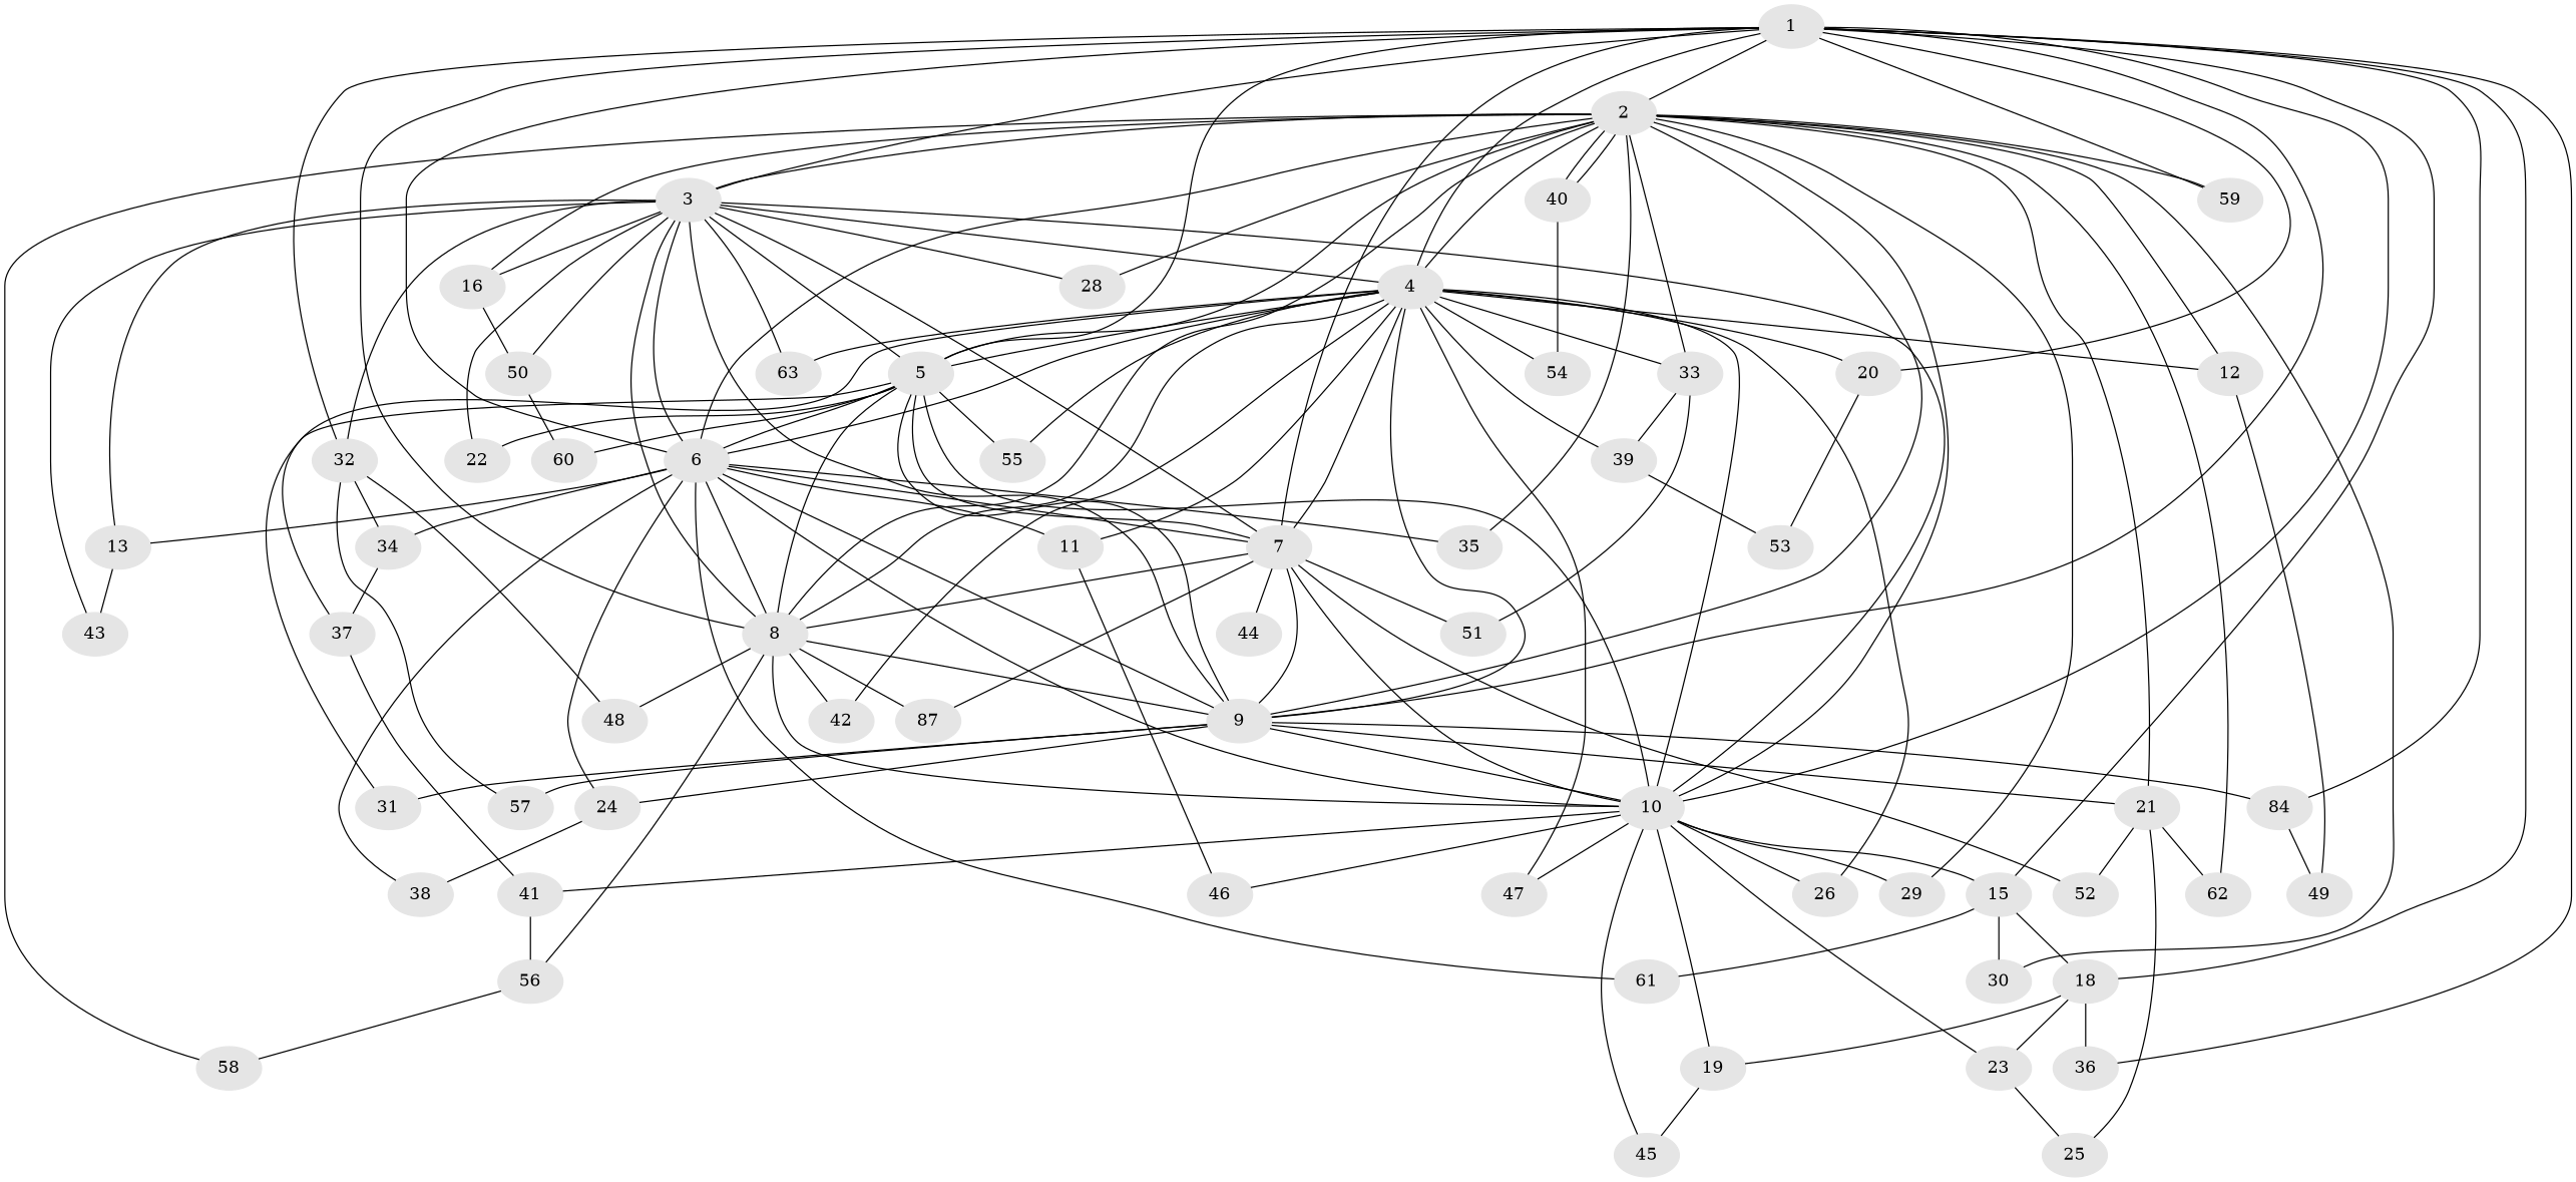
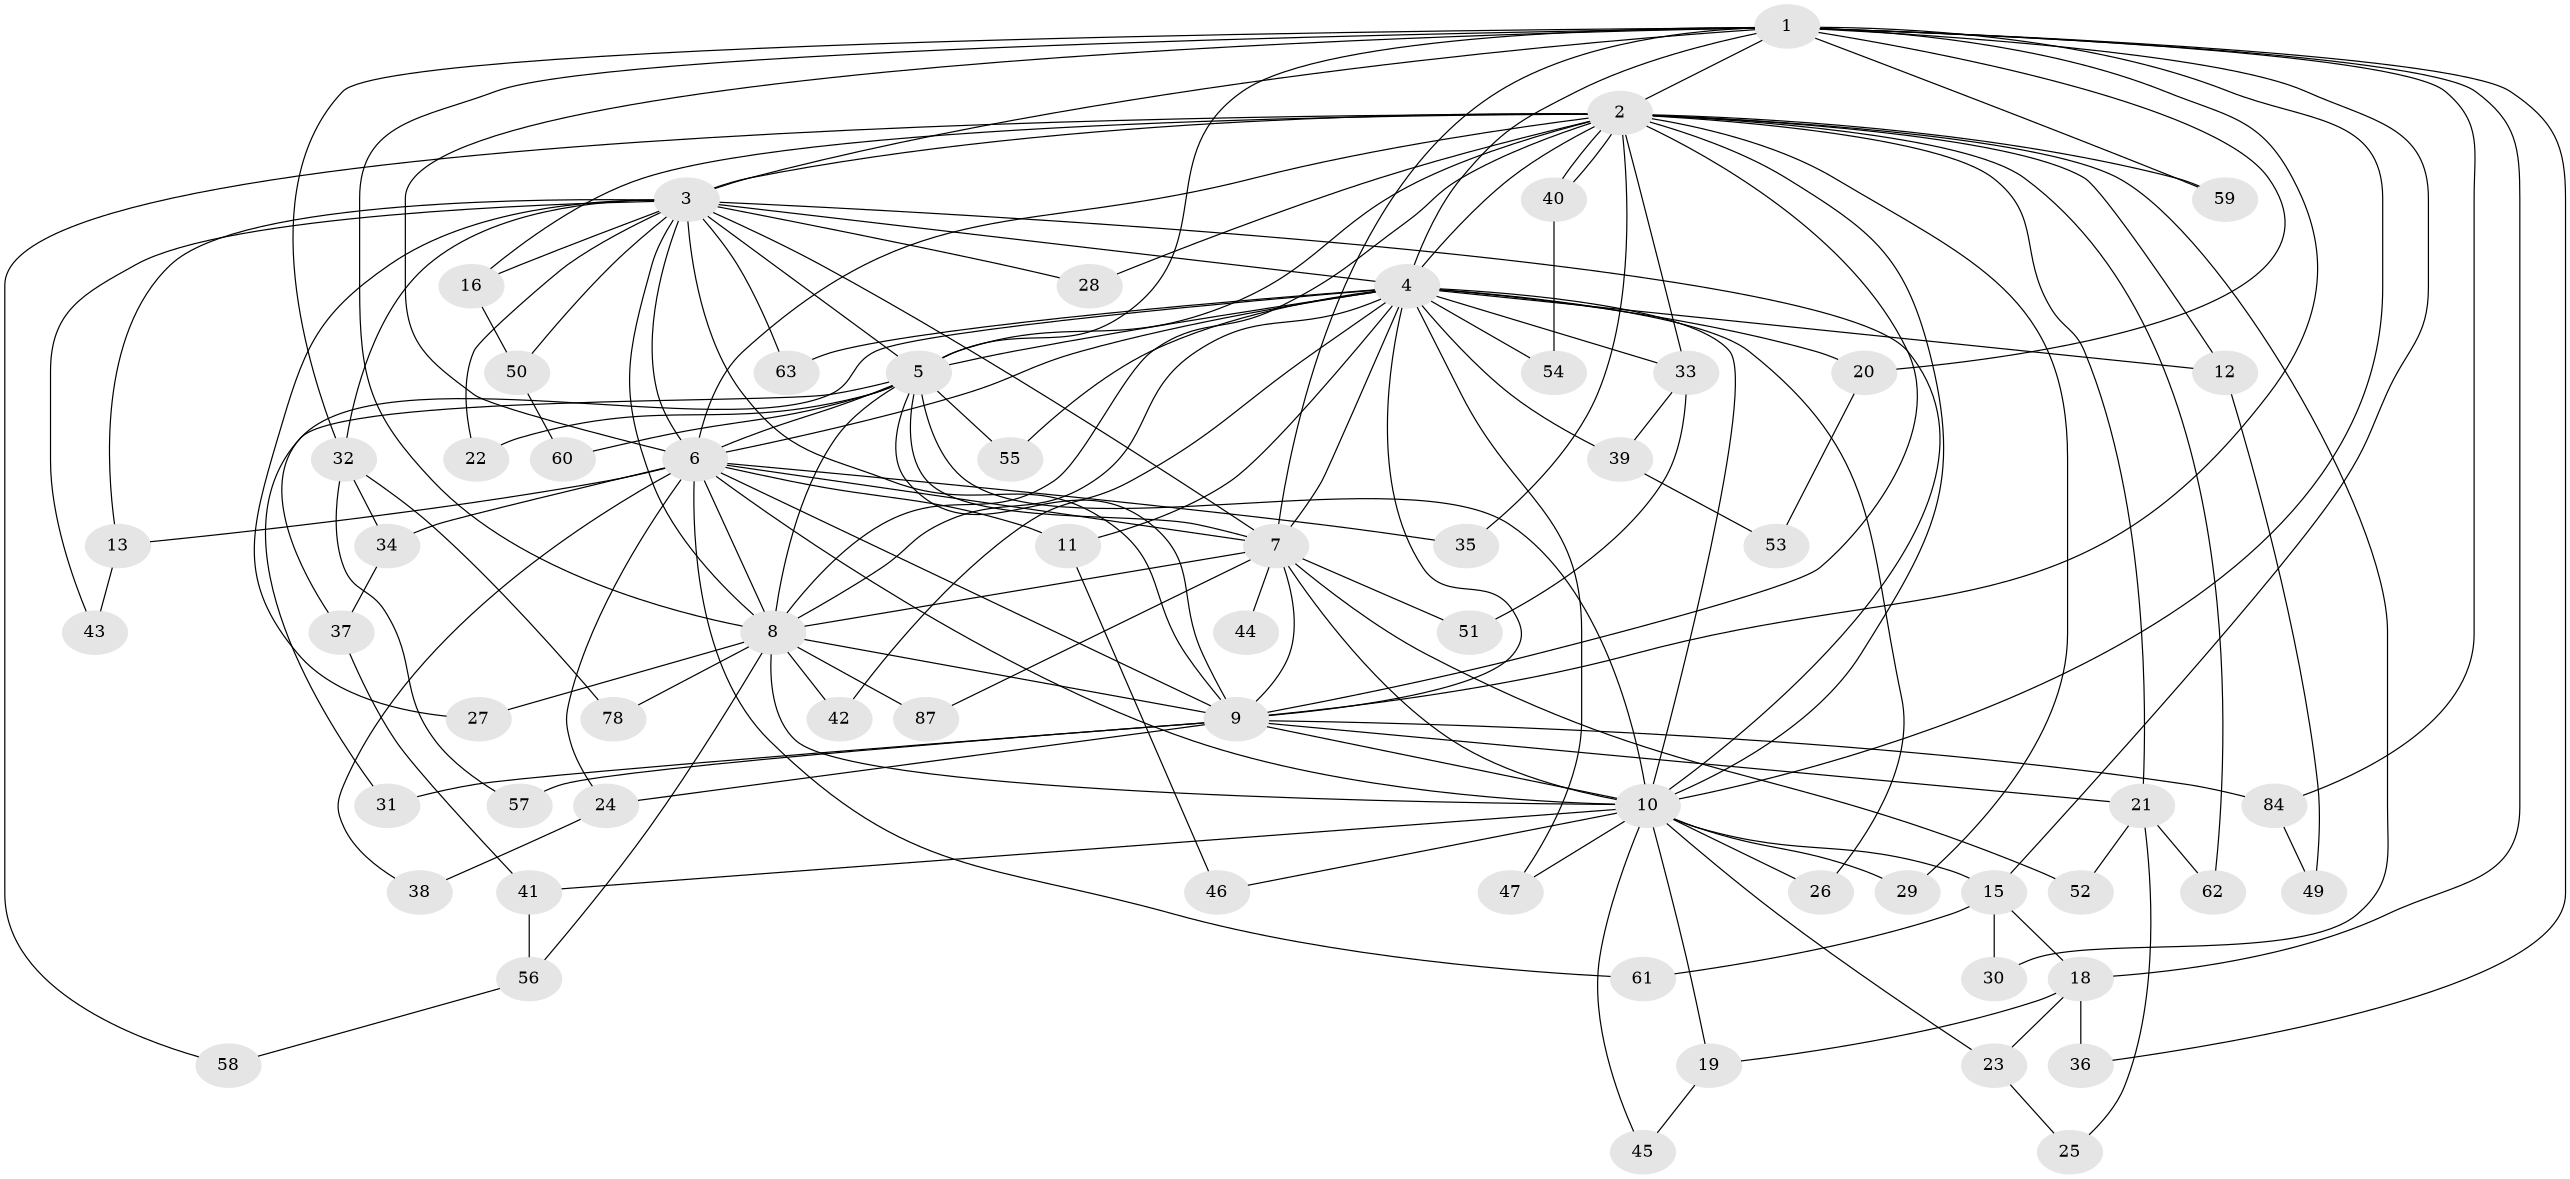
  graph {
    node [color=gray90 style=filled]
    1
    2
    3
    4
    5
    6
    7
    8
    9
    10
    n11 [label=84]
    15
    18
    20
    32
    36
    59
    12
    16
    21
    28
    29
    30
    33
    35
    40
    58
    62
    13
    22
+   27
    43
    50
    63
    11
    26
    37
    39
    42
    47
    54
    55
    31
    60
    24
    34
    38
    61
    n49 [label=87]
    44
    51
    52
-   48
+   48 [label=78]
    56
    57
    19
    23
    41
    45
    46
    49
    53
    25
    1 -- 2
    1 -- 3
    1 -- 4
    1 -- 5
    1 -- 6
    1 -- 7
    1 -- 8
    1 -- 9
    1 -- 10
    1 -- n11
    1 -- 15
    1 -- 18
    1 -- 20
    1 -- 32
    1 -- 36
    1 -- 59
    2 -- 3
    2 -- 4
    2 -- 5
    2 -- 6
    2 -- 8
    2 -- 9
    2 -- 10
    2 -- 59
    2 -- 12
    2 -- 16
    2 -- 21
    2 -- 28
    2 -- 29
    2 -- 30
    2 -- 33
    2 -- 35
    2 -- 40
    2 -- 40
    2 -- 58
    2 -- 62
    3 -- 4
    3 -- 5
    3 -- 6
    3 -- 7
    3 -- 8
    3 -- 9
    3 -- 10
    3 -- 32
    3 -- 16
    3 -- 28
    3 -- 13
    3 -- 22
+   3 -- 27
    3 -- 43
    3 -- 50
    3 -- 63
    4 -- 5
    4 -- 6
    4 -- 7
    4 -- 8
    4 -- 9
    4 -- 10
    4 -- 20
    4 -- 12
    4 -- 33
    4 -- 63
    4 -- 11
    4 -- 26
    4 -- 37
    4 -- 39
    4 -- 42
    4 -- 47
    4 -- 54
    4 -- 55
    5 -- 6
    5 -- 7
    5 -- 8
    5 -- 9
    5 -- 10
    5 -- 22
    5 -- 55
    5 -- 31
    5 -- 60
    6 -- 7
    6 -- 8
    6 -- 9
    6 -- 10
    6 -- 35
    6 -- 13
    6 -- 11
    6 -- 24
    6 -- 34
    6 -- 38
    6 -- 61
    7 -- 8
    7 -- 9
    7 -- 10
    7 -- n49
    7 -- 44
    7 -- 51
    7 -- 52
    8 -- 9
    8 -- 10
+   8 -- 27
    8 -- 42
    8 -- n49
    8 -- 48
    8 -- 56
    9 -- 10
    9 -- n11
    9 -- 21
    9 -- 31
    9 -- 24
    9 -- 57
    10 -- 15
    10 -- 29
    10 -- 26
    10 -- 47
    10 -- 19
    10 -- 23
    10 -- 41
    10 -- 45
    10 -- 46
    n11 -- 49
    15 -- 18
    15 -- 30
    15 -- 61
    18 -- 36
    18 -- 19
    18 -- 23
    20 -- 53
    32 -- 34
    32 -- 48
    32 -- 57
    12 -- 49
    16 -- 50
    21 -- 62
    21 -- 52
    21 -- 25
    33 -- 39
    33 -- 51
    40 -- 54
    13 -- 43
    50 -- 60
    11 -- 46
    37 -- 41
    39 -- 53
    24 -- 38
    34 -- 37
    56 -- 58
    19 -- 45
    23 -- 25
    41 -- 56
  }
